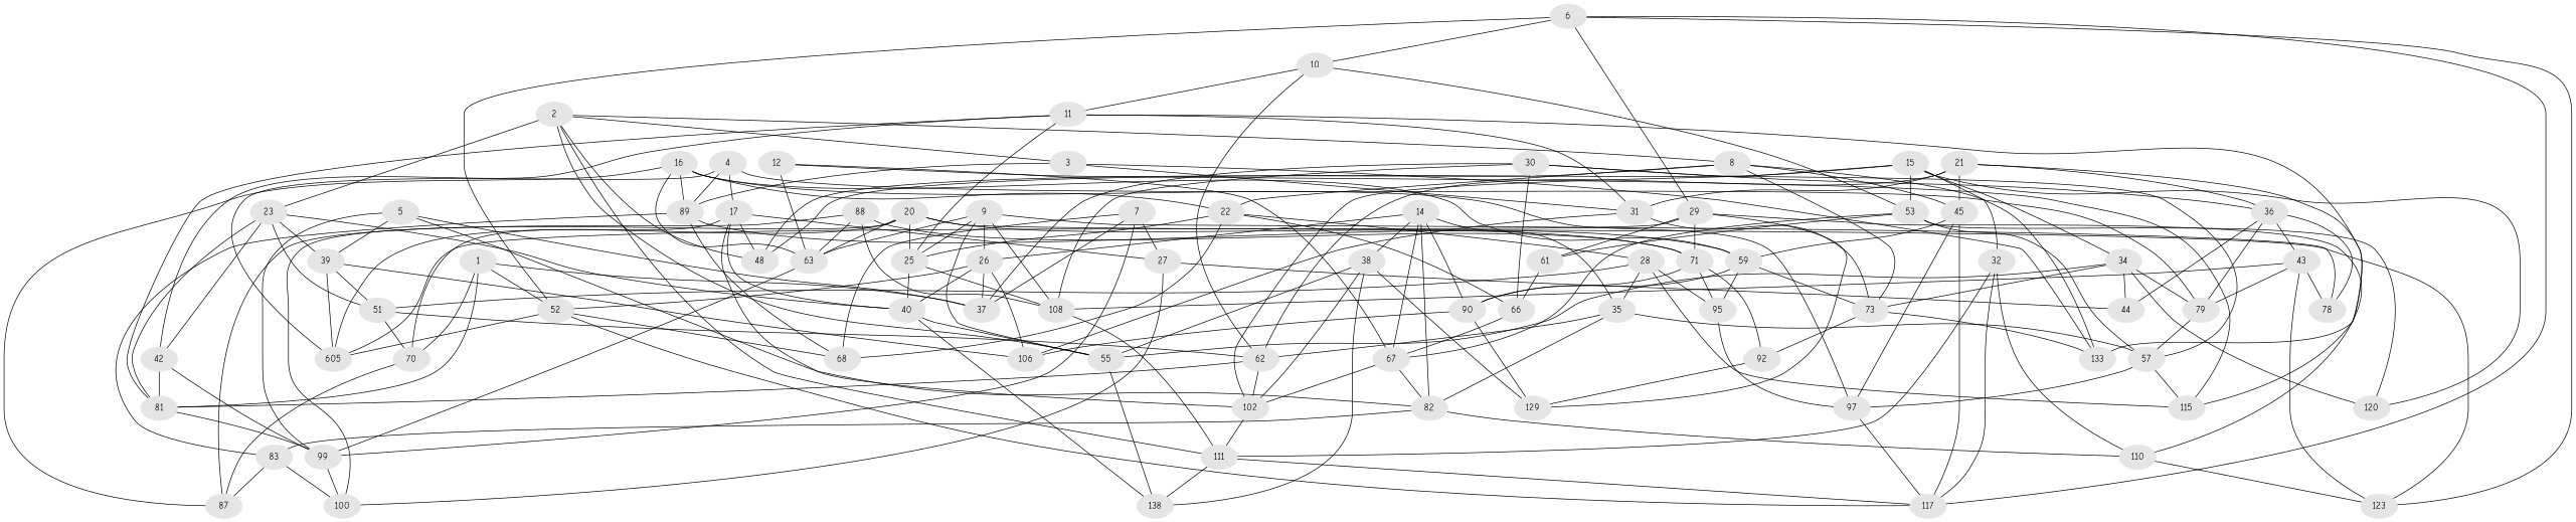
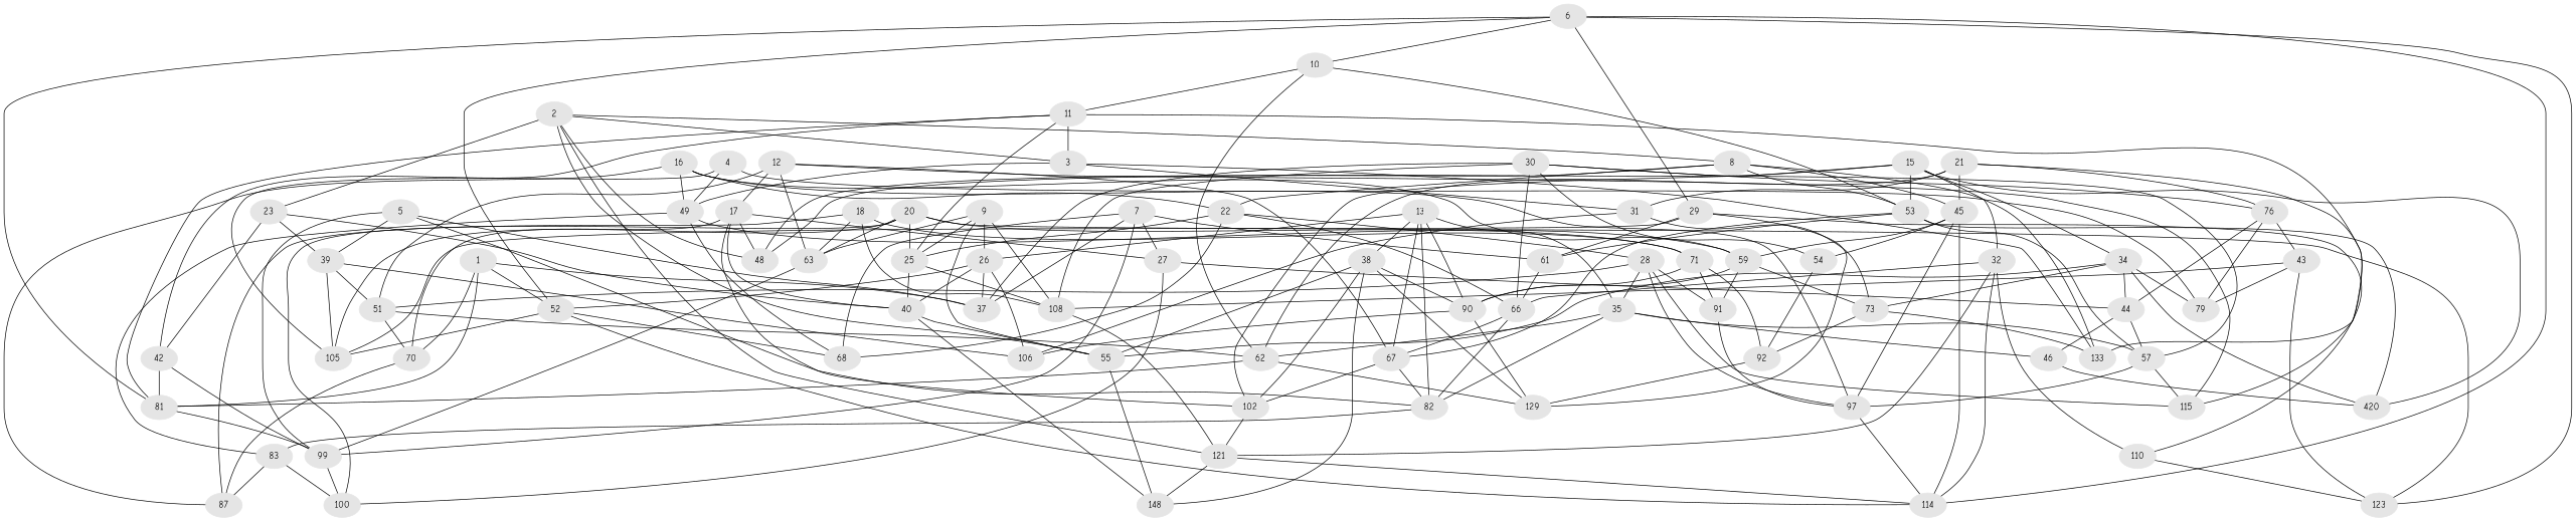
  graph {
    fontname="Comic Neue"
    node [color=gray90 fontname="Comic Neue" style=filled]
    edge [fontname="Comic Neue"]
    37 [super="+72"]
    1
    52 [super="+127"]
    70
    81 [super="+134"]
-   105 [super="+128" label=605]
-   117 [super="+124"]
+   105 [super="+128"]
+   117 [super="+124" label=114]
    68
    87
    99 [super="+132"]
    2 [super="+64"]
    3
    8 [super="+33"]
    23
    48
    55 [super="+140"]
-   111 [super="+125"]
+   111 [super="+125" label=121]
    31 [super="+58"]
-   49 [super="+86" label=89]
+   49 [super="+86"]
    133
    22 [super="+103"]
    45 [super="+98"]
    73 [super="+94"]
    39 [super="+84"]
    42
    40 [super="+116"]
-   138
+   138 [label=148]
    106
    59 [super="+74"]
    83
    4 [super="+50"]
    17 [super="+112"]
    79
    27
    102 [super="+119"]
    5
    82 [super="+93"]
    51 [super="+118"]
    110
    100 [super="+109"]
    6 [super="+19"]
    10
    29 [super="+69"]
    123
    11 [super="+104"]
    53 [super="+60"]
    62 [super="+130"]
    61
    71 [super="+137"]
    129
    7 [super="+14"]
    44 [super="+122"]
    66 [super="+76"]
    25 [super="+56"]
    28 [super="+91"]
    97 [super="+107"]
+   54
    92
    9 [super="+85"]
    26 [super="+47"]
    63 [super="+75"]
-   78
    108 [super="+131"]
    67 [super="+121"]
-   120
+   120 [label=420]
    57 [super="+114"]
    12
    115
-   13 [super="+24" label=14]
+   13 [super="+24"]
    35 [super="+80"]
    38 [super="+89"]
    90 [super="+113"]
+   46
    15 [super="+96"]
    32 [super="+126"]
    34 [super="+65"]
    16 [super="+41"]
-   95
-   18 [label=88]
+   95 [label=91]
+   18
    20 [super="+139"]
    21 [super="+136"]
-   36 [super="+88"]
+   36 [super="+88" label=76]
    43 [super="+77"]
    30 [super="+101"]
    1 -- 37
    1 -- 52
    1 -- 70
    1 -- 81
    52 -- 105
    52 -- 117
    52 -- 68
    70 -- 87
    81 -- 99
    99 -- 100
    2 -- 3
    2 -- 8
    2 -- 23
    2 -- 48
    2 -- 55
    2 -- 111
    3 -- 31
    3 -- 49
    3 -- 133
    8 -- 48
    8 -- 133
    8 -- 22
    8 -- 45
-   8 -- 73
+   8 -- 53
    23 -- 39
    23 -- 42
    23 -- 40
    55 -- 138
    111 -- 117
    111 -- 138
    31 -- 73
    31 -- 106
    49 -- 68
    49 -- 59
    49 -- 83
    22 -- 68
    22 -- 66
    22 -- 25
    22 -- 28
    45 -- 117
    45 -- 59
    45 -- 97
+   45 -- 54
    73 -- 133
    73 -- 92
    39 -- 105
    39 -- 106
    39 -- 51 [weight=2]
    42 -- 81
    42 -- 99
    40 -- 55
    40 -- 138
    59 -- 73
    59 -- 90
    59 -- 95
    83 -- 87
    83 -- 100
    4 -- 105 [weight=2]
    4 -- 49
-   4 -- 17
+   12 -- 17
    4 -- 79
    17 -- 70
    17 -- 48
    17 -- 40
    17 -- 27
    17 -- 102
    27 -- 100
    27 -- 44
    102 -- 111
    5 -- 37
    5 -- 99
    5 -- 39
    5 -- 82
    82 -- 83
-   82 -- 110
+   82 -- 66
    51 -- 70
    51 -- 62
    110 -- 123
    6 -- 52
-   23 -- 81
+   6 -- 81
    6 -- 117
    6 -- 10
    6 -- 29
    6 -- 123
    10 -- 11
    10 -- 53
    10 -- 62
    29 -- 105
    29 -- 110
    29 -- 61
-   29 -- 71
    29 -- 129
    11 -- 81
-   11 -- 31
+   11 -- 3
    11 -- 133
    11 -- 42
    11 -- 25
    53 -- 61
    53 -- 67
    53 -- 120
    53 -- 57
    62 -- 81
-   62 -- 102
+   62 -- 129
    61 -- 66
    71 -- 92
    71 -- 90
    71 -- 95
    7 -- 37 [weight=2]
    7 -- 68
    7 -- 99
    7 -- 27
-   79 -- 57
+   7 -- 61
+   44 -- 57
+   44 -- 46 [weight=2]
    66 -- 67
    25 -- 40
    25 -- 108
    28 -- 51
+   28 -- 97
    28 -- 115
    28 -- 35
    28 -- 95
    97 -- 117
+   54 -- 92
    92 -- 129
    9 -- 55
    9 -- 25
    9 -- 26
    9 -- 63
-   9 -- 78
    9 -- 108
    26 -- 37
    26 -- 52
    26 -- 40
    26 -- 106
    63 -- 99
    108 -- 111
    67 -- 102
    67 -- 82
    57 -- 97
    57 -- 115
-   23 -- 51
+   12 -- 51
    12 -- 63
    12 -- 67
    12 -- 115
    13 -- 82
    13 -- 26
    13 -- 67
    13 -- 35
    13 -- 38
    13 -- 90
    35 -- 82
    35 -- 62
    35 -- 57
+   35 -- 46
    38 -- 55
    38 -- 138
    38 -- 102
    38 -- 129
+   38 -- 90
    90 -- 106
    90 -- 129
+   46 -- 120
    15 -- 48
    15 -- 102
    15 -- 53
    15 -- 120
    15 -- 32
    15 -- 34
    32 -- 117
    32 -- 111
    32 -- 110
+   32 -- 66 [weight=2]
    34 -- 55
    34 -- 73
    34 -- 79
    34 -- 44
    34 -- 120
    16 -- 87
    16 -- 49
    16 -- 22
    16 -- 59
    16 -- 97
-   16 -- 63
    95 -- 97
    18 -- 87
    18 -- 71
    18 -- 63
    18 -- 108
    20 -- 105
    20 -- 100
    20 -- 123
    20 -- 71
    20 -- 25
    20 -- 63
    21 -- 31 [weight=2]
    21 -- 45
    21 -- 62
    21 -- 115
    21 -- 36
    36 -- 79
    36 -- 44
-   36 -- 78
    36 -- 43
    43 -- 79
    43 -- 123
-   43 -- 78 [weight=2]
    43 -- 108
    30 -- 37
    30 -- 66
+   30 -- 54
    30 -- 108
    30 -- 57
    30 -- 36
  }
